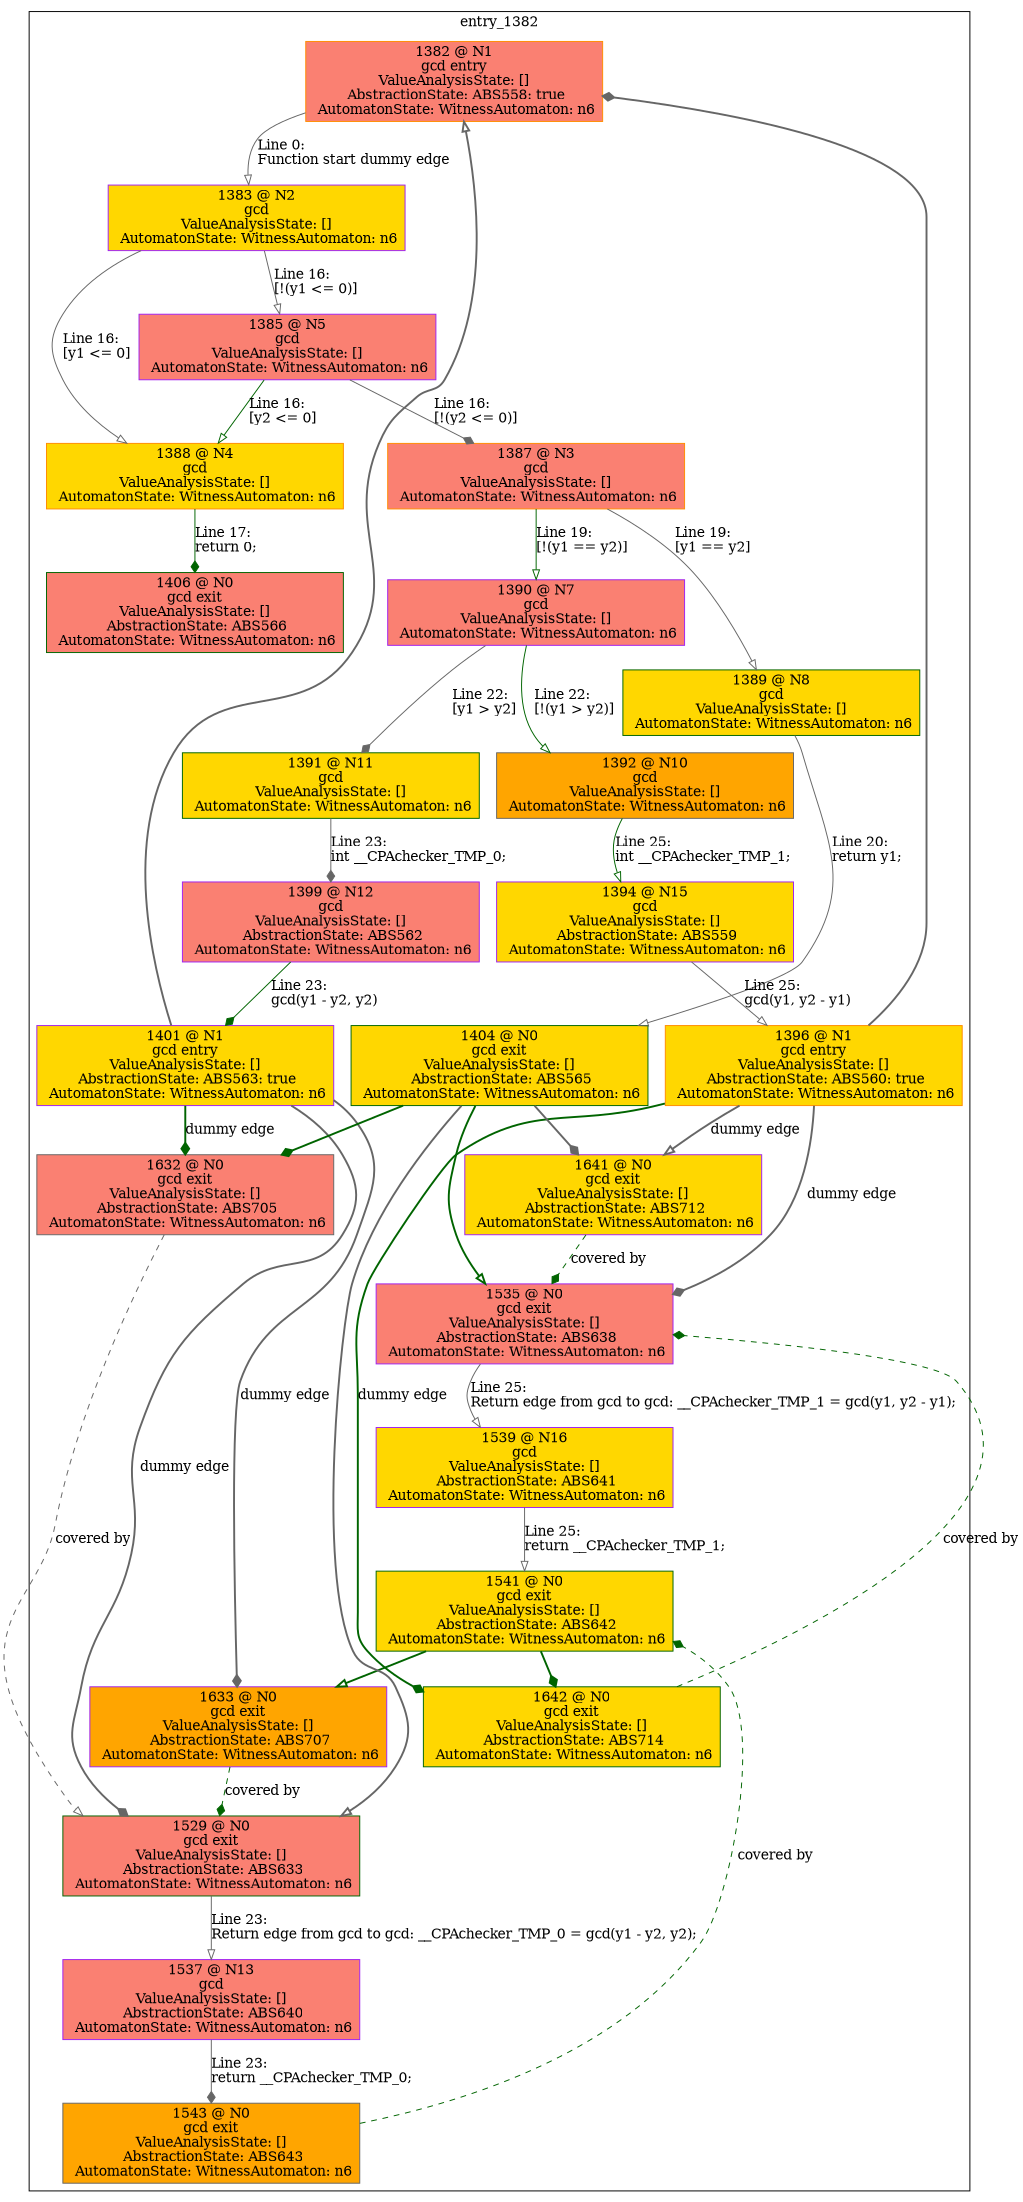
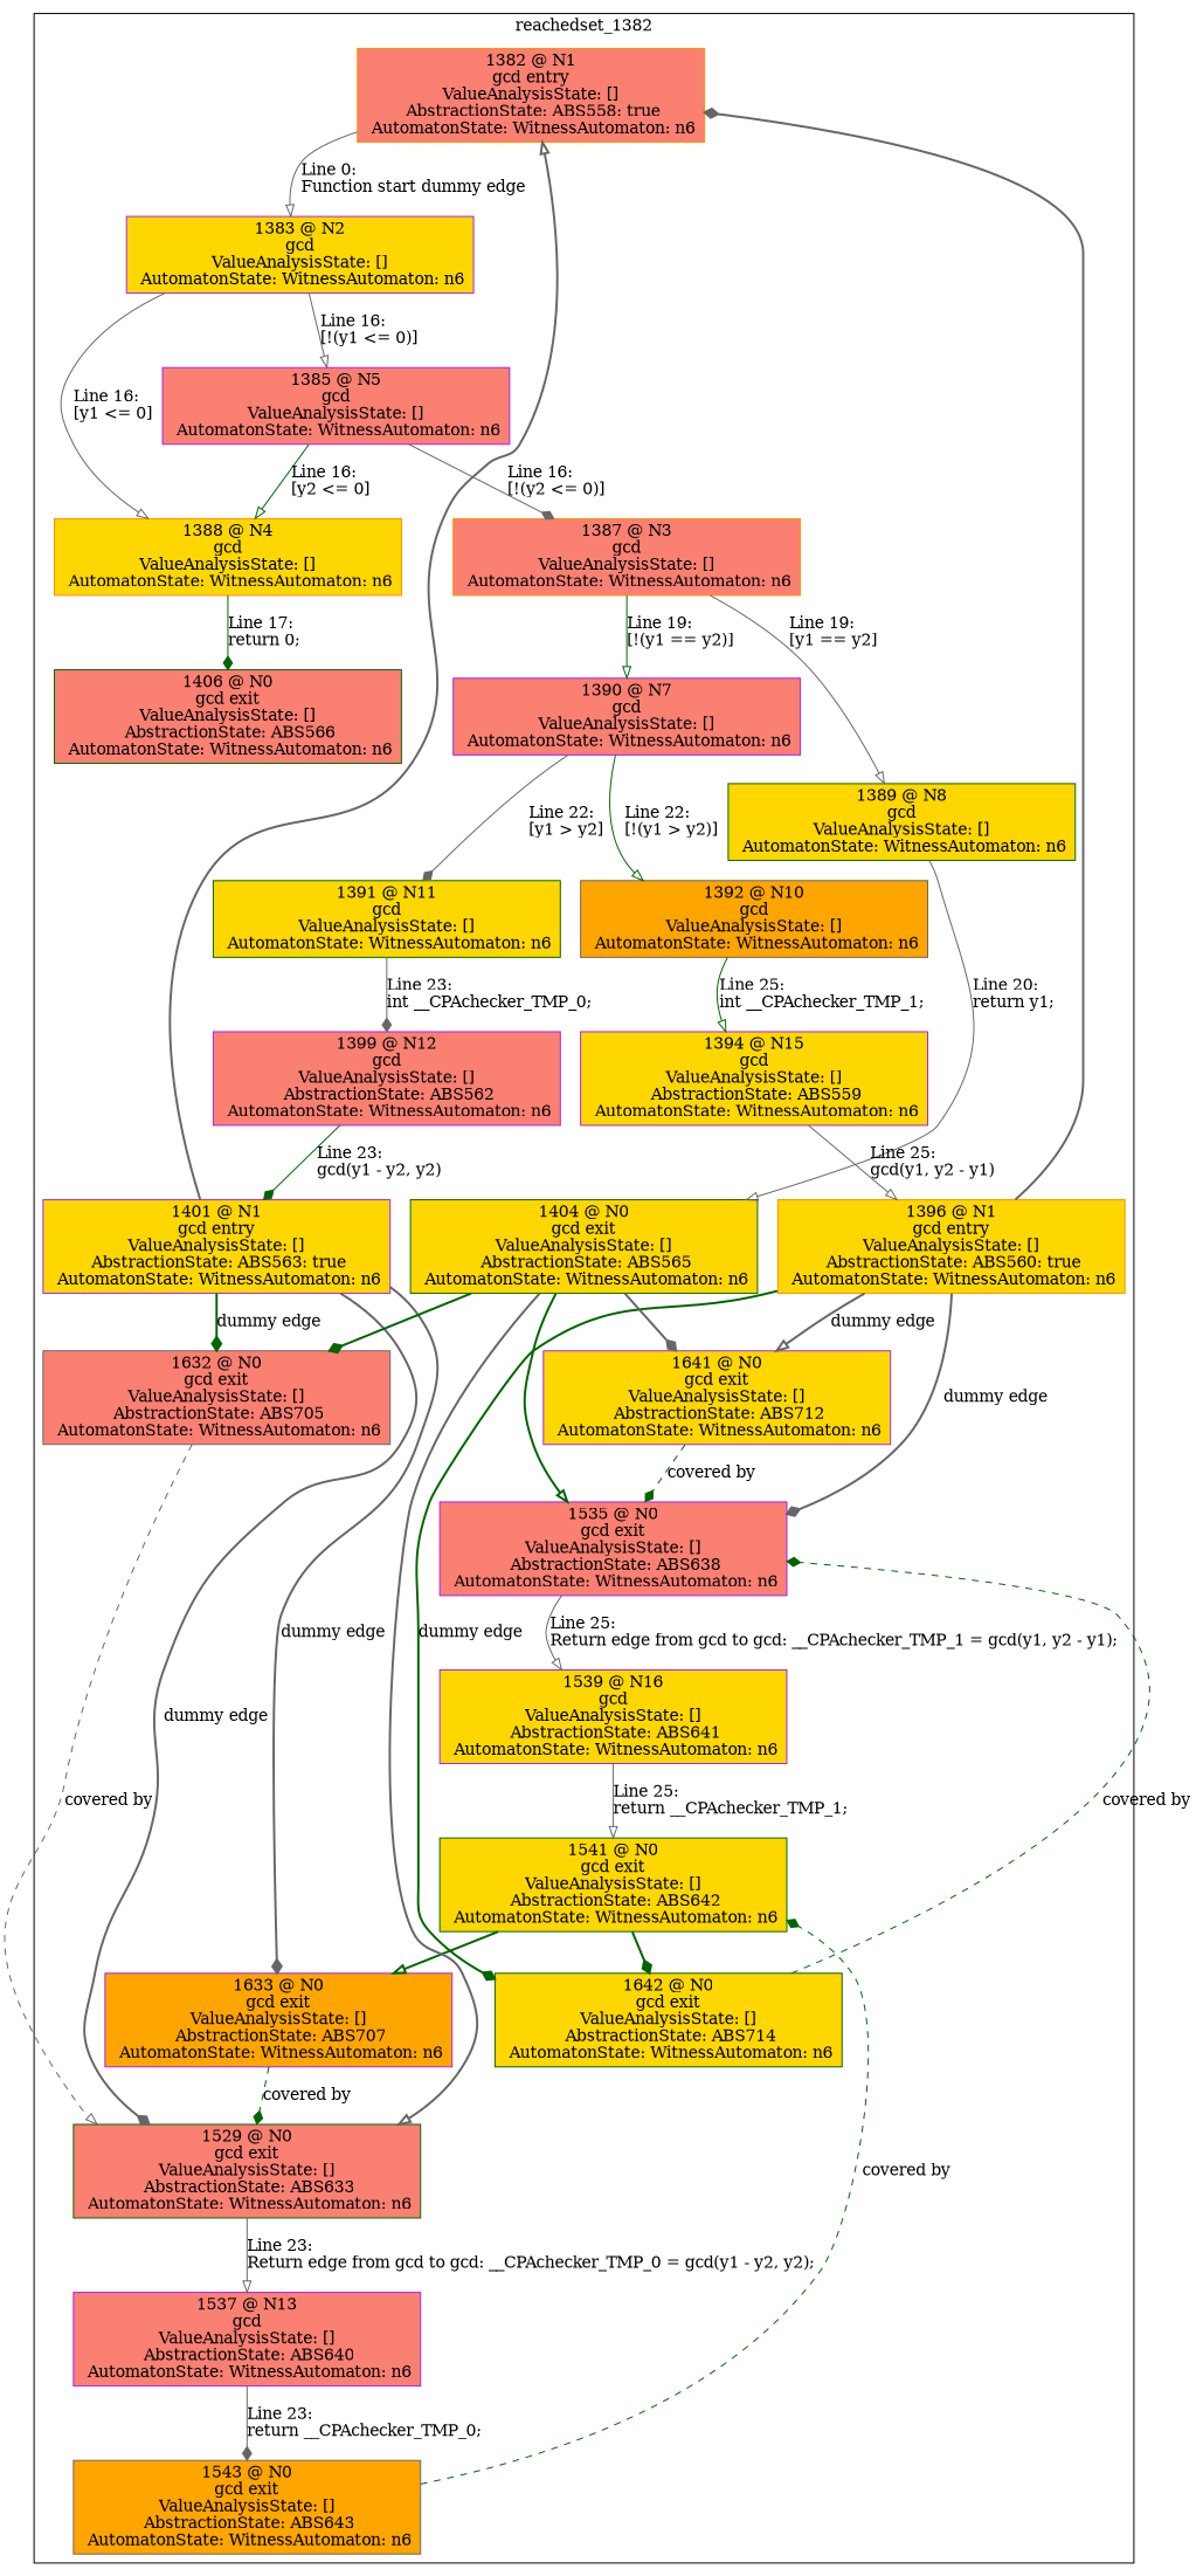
  digraph {
    node [color=purple fillcolor=gold shape=box style=filled]
    edge [color=gray40 arrowhead=onormal]
    n1 [color=darkorange fillcolor=salmon label="1382 @ N1\ngcd entry\nValueAnalysisState: []\n AbstractionState: ABS558: true\n AutomatonState: WitnessAutomaton: n6\n"]
    n2 [label="1383 @ N2\ngcd\nValueAnalysisState: []\n AutomatonState: WitnessAutomaton: n6\n"]
    n3 [color=darkorange label="1388 @ N4\ngcd\nValueAnalysisState: []\n AutomatonState: WitnessAutomaton: n6\n"]
    n4 [label="1385 @ N5\ngcd\nValueAnalysisState: []\n AutomatonState: WitnessAutomaton: n6\n" fillcolor=salmon]
    n5 [color=darkgreen fillcolor=salmon label="1406 @ N0\ngcd exit\nValueAnalysisState: []\n AbstractionState: ABS566\n AutomatonState: WitnessAutomaton: n6\n"]
    n6 [color=darkorange label="1387 @ N3\ngcd\nValueAnalysisState: []\n AutomatonState: WitnessAutomaton: n6\n" fillcolor=salmon]
    n7 [label="1390 @ N7\ngcd\nValueAnalysisState: []\n AutomatonState: WitnessAutomaton: n6\n" fillcolor=salmon]
    n8 [color=darkgreen label="1389 @ N8\ngcd\nValueAnalysisState: []\n AutomatonState: WitnessAutomaton: n6\n"]
    n9 [color=gray40 label="1392 @ N10\ngcd\nValueAnalysisState: []\n AutomatonState: WitnessAutomaton: n6\n" fillcolor=orange]
    n10 [color=darkgreen label="1391 @ N11\ngcd\nValueAnalysisState: []\n AutomatonState: WitnessAutomaton: n6\n"]
    n11 [label="1394 @ N15\ngcd\nValueAnalysisState: []\n AbstractionState: ABS559\n AutomatonState: WitnessAutomaton: n6\n"]
    n12 [color=darkorange label="1396 @ N1\ngcd entry\nValueAnalysisState: []\n AbstractionState: ABS560: true\n AutomatonState: WitnessAutomaton: n6\n"]
    n13 [color=darkgreen label="1642 @ N0\ngcd exit\nValueAnalysisState: []\n AbstractionState: ABS714\n AutomatonState: WitnessAutomaton: n6\n"]
    n14 [label="1641 @ N0\ngcd exit\nValueAnalysisState: []\n AbstractionState: ABS712\n AutomatonState: WitnessAutomaton: n6\n"]
    n15 [fillcolor=salmon label="1535 @ N0\ngcd exit\nValueAnalysisState: []\n AbstractionState: ABS638\n AutomatonState: WitnessAutomaton: n6\n"]
    n16 [label="1539 @ N16\ngcd\nValueAnalysisState: []\n AbstractionState: ABS641\n AutomatonState: WitnessAutomaton: n6\n"]
    n17 [color=darkgreen label="1541 @ N0\ngcd exit\nValueAnalysisState: []\n AbstractionState: ABS642\n AutomatonState: WitnessAutomaton: n6\n"]
    n18 [fillcolor=salmon label="1399 @ N12\ngcd\nValueAnalysisState: []\n AbstractionState: ABS562\n AutomatonState: WitnessAutomaton: n6\n"]
    n19 [label="1401 @ N1\ngcd entry\nValueAnalysisState: []\n AbstractionState: ABS563: true\n AutomatonState: WitnessAutomaton: n6\n"]
    n20 [fillcolor=orange label="1633 @ N0\ngcd exit\nValueAnalysisState: []\n AbstractionState: ABS707\n AutomatonState: WitnessAutomaton: n6\n"]
    n21 [color=gray40 fillcolor=salmon label="1632 @ N0\ngcd exit\nValueAnalysisState: []\n AbstractionState: ABS705\n AutomatonState: WitnessAutomaton: n6\n"]
    n22 [color=darkgreen fillcolor=salmon label="1529 @ N0\ngcd exit\nValueAnalysisState: []\n AbstractionState: ABS633\n AutomatonState: WitnessAutomaton: n6\n"]
    n23 [fillcolor=salmon label="1537 @ N13\ngcd\nValueAnalysisState: []\n AbstractionState: ABS640\n AutomatonState: WitnessAutomaton: n6\n"]
    n24 [color=gray40 fillcolor=orange label="1543 @ N0\ngcd exit\nValueAnalysisState: []\n AbstractionState: ABS643\n AutomatonState: WitnessAutomaton: n6\n"]
    n25 [color=darkgreen label="1404 @ N0\ngcd exit\nValueAnalysisState: []\n AbstractionState: ABS565\n AutomatonState: WitnessAutomaton: n6\n"]
    subgraph cluster_1 {
-     label=entry_1382
+     label=reachedset_1382
      n1
      n2
      n3
      n4
      n5
      n6
      n7
      n8
      n9
      n10
      n11
      n12
      n13
      n14
      n15
      n16
      n17
      n18
      n19
      n20
      n21
      n22
      n23
      n24
      n25
    }
    n1 -> n2 [label="Line 0: \lFunction start dummy edge\l"]
    n2 -> n3 [label="Line 16: \l[y1 <= 0]\l"]
    n2 -> n4 [label="Line 16: \l[!(y1 <= 0)]\l"]
    n3 -> n5 [label="Line 17: \lreturn 0;\l" color=darkgreen arrowhead=diamond]
    n4 -> n3 [label="Line 16: \l[y2 <= 0]\l" color=darkgreen]
    n4 -> n6 [label="Line 16: \l[!(y2 <= 0)]\l" arrowhead=diamond]
    n6 -> n7 [label="Line 19: \l[!(y1 == y2)]\l" color=darkgreen]
    n6 -> n8 [label="Line 19: \l[y1 == y2]\l"]
    n7 -> n9 [label="Line 22: \l[!(y1 > y2)]\l" color=darkgreen]
    n7 -> n10 [label="Line 22: \l[y1 > y2]\l" arrowhead=diamond]
    n8 -> n25 [label="Line 20: \lreturn y1;\l"]
    n9 -> n11 [label="Line 25: \lint __CPAchecker_TMP_1;\l" color=darkgreen]
    n10 -> n18 [label="Line 23: \lint __CPAchecker_TMP_0;\l" arrowhead=diamond]
    n11 -> n12 [label="Line 25: \lgcd(y1, y2 - y1)\l"]
    n12 -> n1 [style=bold arrowhead=diamond]
    n12 -> n13 [color=darkgreen label="dummy edge" style=bold arrowhead=diamond]
    n12 -> n14 [label="dummy edge" style=bold]
    n12 -> n15 [label="dummy edge" style=bold arrowhead=diamond]
    n13 -> n15 [label="covered by" style=dashed weight=0 color=darkgreen arrowhead=diamond]
    n14 -> n15 [label="covered by" style=dashed weight=0 color=darkgreen arrowhead=diamond]
    n15 -> n16 [label="Line 25: \lReturn edge from gcd to gcd: __CPAchecker_TMP_1 = gcd(y1, y2 - y1);\l"]
    n16 -> n17 [label="Line 25: \lreturn __CPAchecker_TMP_1;\l"]
    n17 -> n13 [color=darkgreen style=bold arrowhead=diamond]
    n17 -> n20 [color=darkgreen style=bold]
    n18 -> n19 [label="Line 23: \lgcd(y1 - y2, y2)\l" color=darkgreen arrowhead=diamond]
    n19 -> n1 [style=bold]
    n19 -> n20 [label="dummy edge" style=bold arrowhead=diamond]
    n19 -> n21 [color=darkgreen label="dummy edge" style=bold arrowhead=diamond]
    n19 -> n22 [label="dummy edge" style=bold arrowhead=diamond]
    n20 -> n22 [label="covered by" style=dashed weight=0 color=darkgreen arrowhead=diamond]
    n21 -> n22 [label="covered by" style=dashed weight=0]
    n22 -> n23 [label="Line 23: \lReturn edge from gcd to gcd: __CPAchecker_TMP_0 = gcd(y1 - y2, y2);\l"]
    n23 -> n24 [label="Line 23: \lreturn __CPAchecker_TMP_0;\l" arrowhead=diamond]
    n24 -> n17 [label="covered by" style=dashed weight=0 color=darkgreen arrowhead=diamond]
    n25 -> n14 [style=bold arrowhead=diamond]
    n25 -> n15 [color=darkgreen style=bold]
    n25 -> n21 [color=darkgreen style=bold arrowhead=diamond]
    n25 -> n22 [style=bold]
  }
